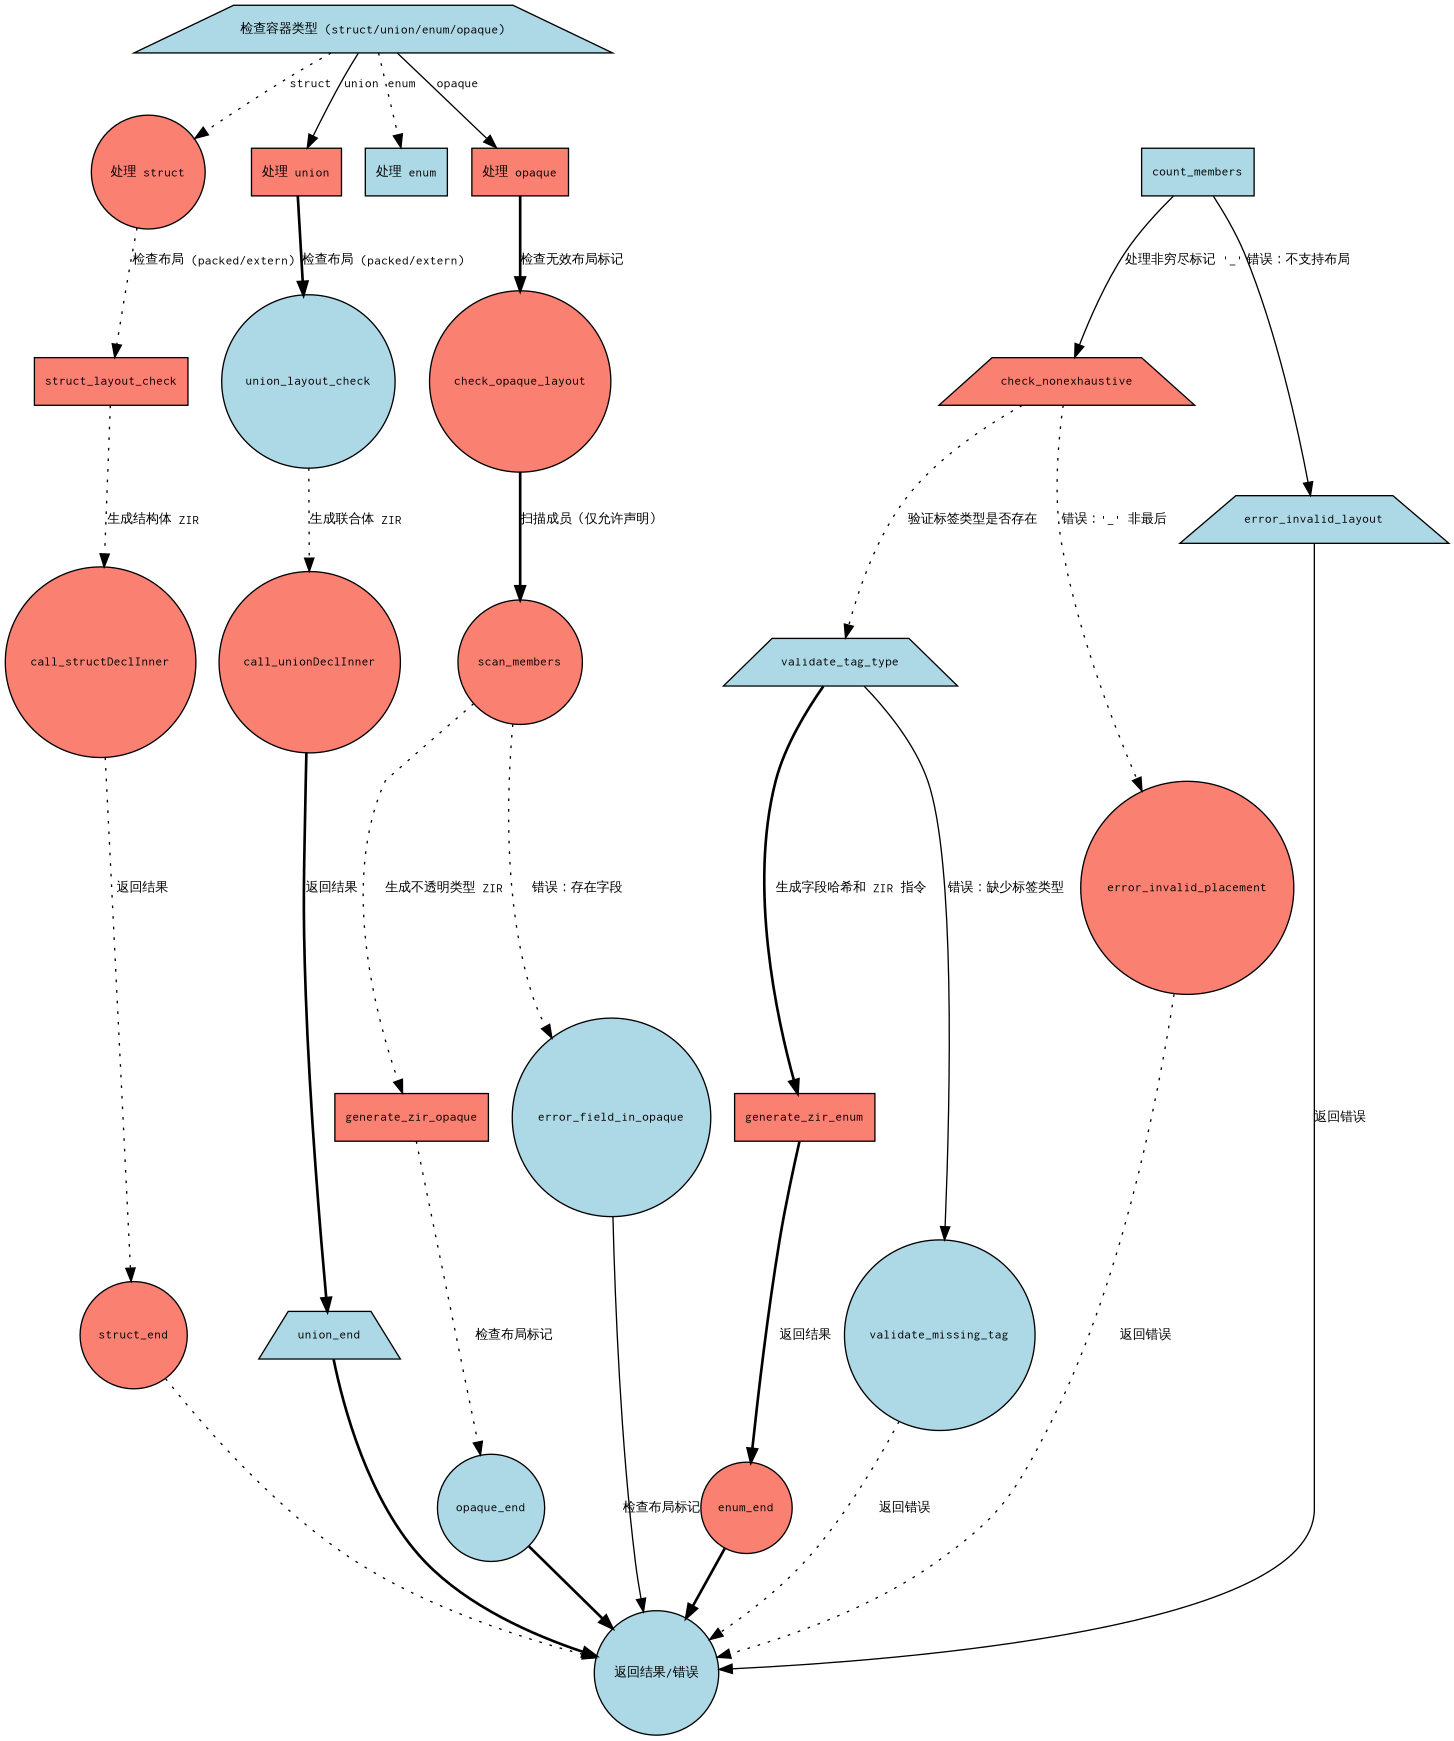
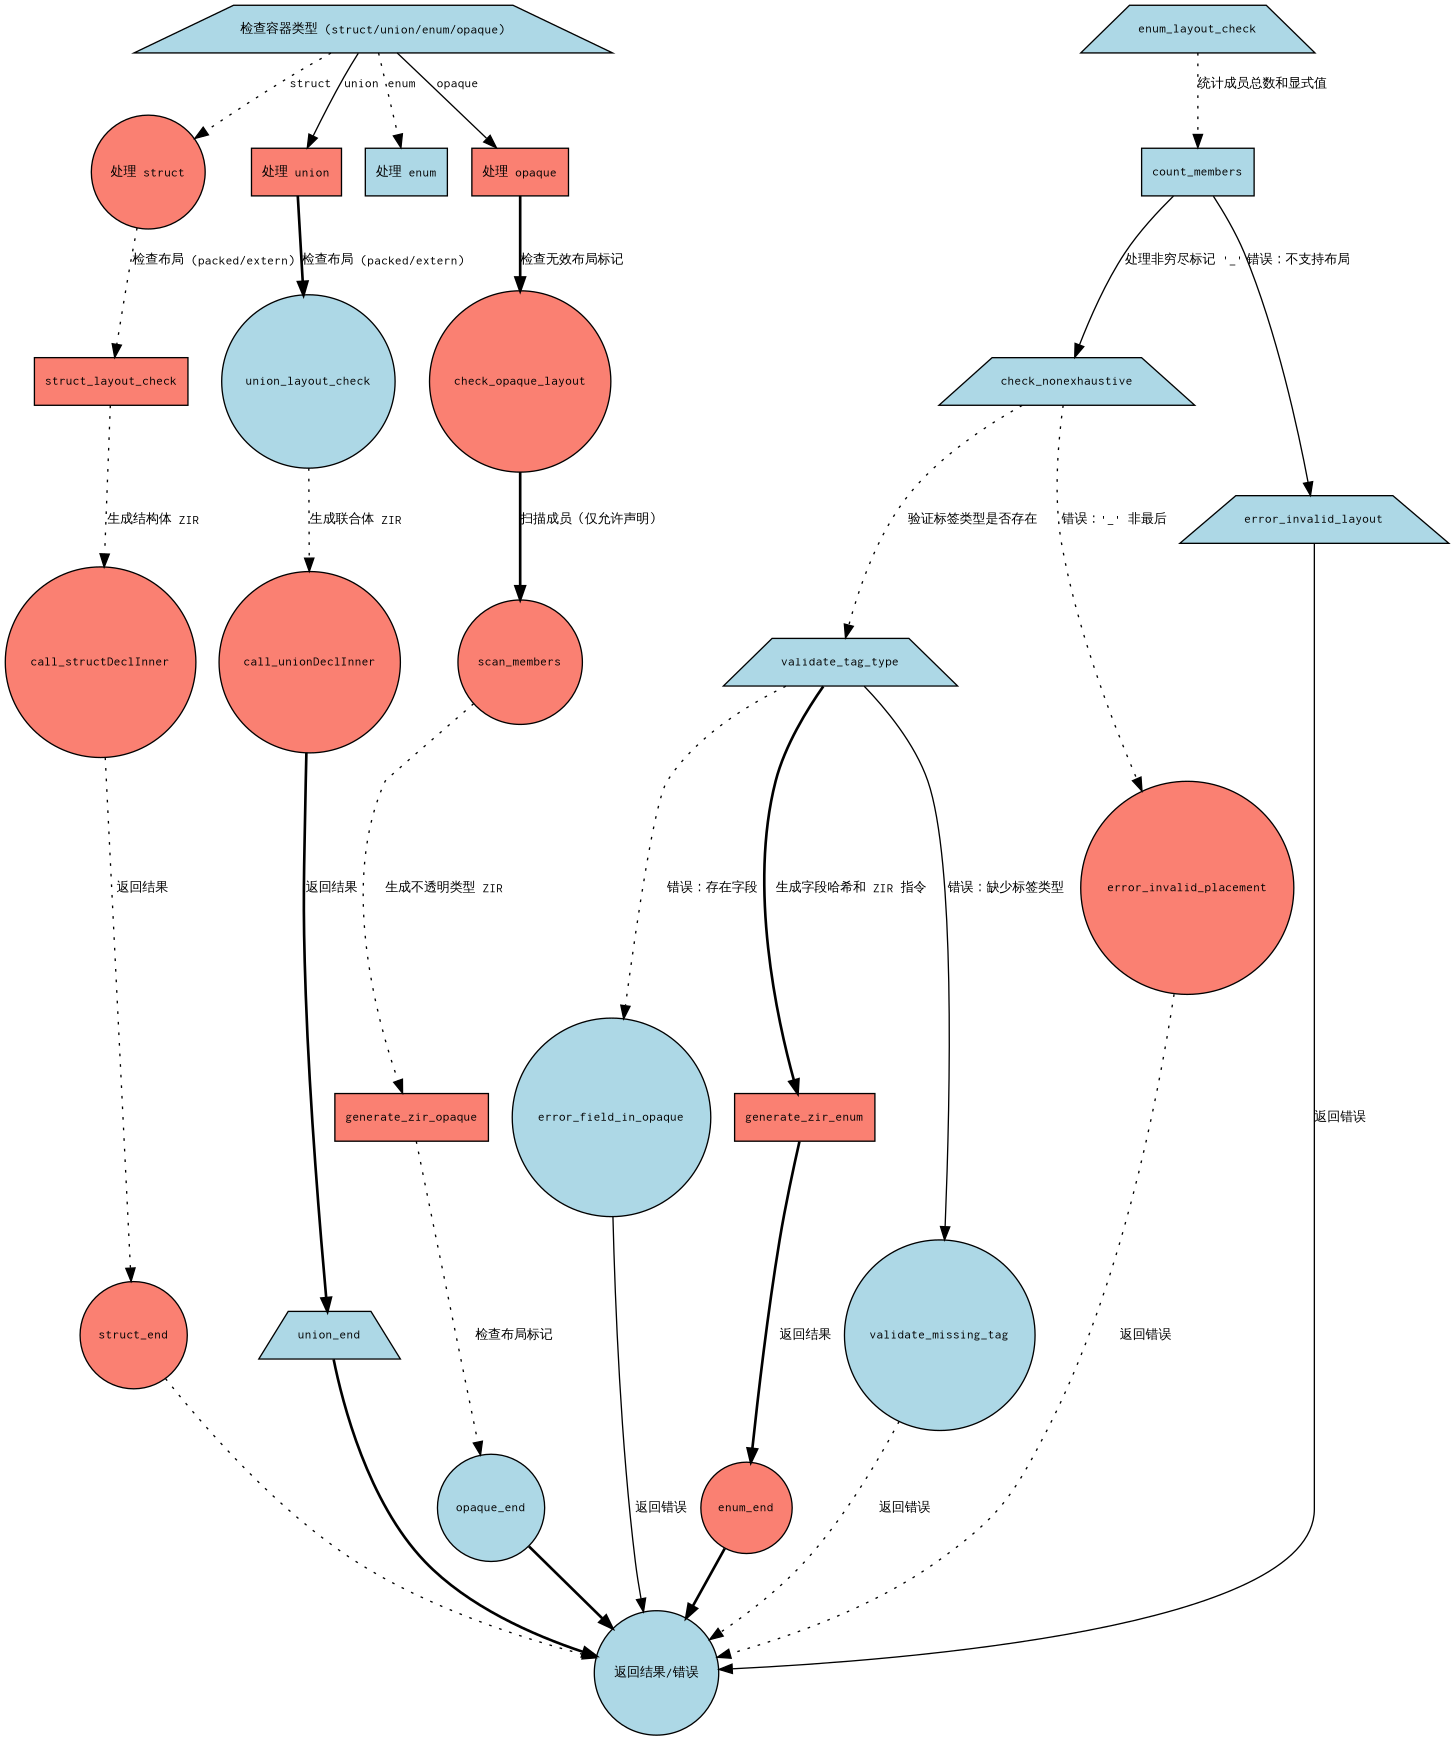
  digraph {
    node [fillcolor=salmon fontname=Courier fontsize=10 shape=circle style=filled]
    edge [fontname=Courier fontsize=10 style=dotted]
    n1 [fillcolor=lightblue label="检查容器类型 (struct/union/enum/opaque)" shape=trapezium]
    n2 [label="处理 struct"]
    n3 [label="处理 union" shape=box]
    n4 [fillcolor=lightblue label="处理 enum" shape=box]
    n5 [label="处理 opaque" shape=box]
    struct_layout_check [shape=box]
    union_layout_check [fillcolor=lightblue]
    check_opaque_layout
    call_structDeclInner
    call_unionDeclInner
+   enum_layout_check [fillcolor=lightblue shape=trapezium]
    count_members [fillcolor=lightblue shape=box]
    scan_members
    n14 [fillcolor=lightblue label="返回结果/错误"]
    struct_end
    union_end [fillcolor=lightblue shape=trapezium]
-   check_nonexhaustive [shape=trapezium]
+   check_nonexhaustive [fillcolor=lightblue shape=trapezium]
    error_invalid_layout [fillcolor=lightblue shape=trapezium]
    validate_tag_type [fillcolor=lightblue shape=trapezium]
    error_invalid_placement
    generate_zir_enum [shape=box]
    n22 [fillcolor=lightblue label=validate_missing_tag]
    enum_end
    generate_zir_opaque [shape=box]
    error_field_in_opaque [fillcolor=lightblue]
    opaque_end [fillcolor=lightblue]
    n1 -> n2 [label=struct]
    n1 -> n3 [label=union style=solid]
    n1 -> n4 [label=enum]
    n1 -> n5 [label=opaque style=solid]
    n2 -> struct_layout_check [label="检查布局 (packed/extern)"]
    n3 -> union_layout_check [label="检查布局 (packed/extern)" style=bold]
    n5 -> check_opaque_layout [label="检查无效布局标记" style=bold]
    struct_layout_check -> call_structDeclInner [label="生成结构体 ZIR"]
    union_layout_check -> call_unionDeclInner [label="生成联合体 ZIR"]
    check_opaque_layout -> scan_members [label="扫描成员（仅允许声明）" style=bold]
    call_structDeclInner -> struct_end [label="返回结果"]
    call_unionDeclInner -> union_end [label="返回结果" style=bold]
+   enum_layout_check -> count_members [label="统计成员总数和显式值"]
    count_members -> check_nonexhaustive [label="处理非穷尽标记 '_'" style=solid]
    count_members -> error_invalid_layout [label="错误：不支持布局" style=solid]
    scan_members -> generate_zir_opaque [label="生成不透明类型 ZIR"]
-   scan_members -> error_field_in_opaque [label="错误：存在字段"]
+   validate_tag_type -> error_field_in_opaque [label="错误：存在字段"]
    struct_end -> n14
    union_end -> n14 [style=bold]
    check_nonexhaustive -> validate_tag_type [label="验证标签类型是否存在"]
    check_nonexhaustive -> error_invalid_placement [label="错误：'_' 非最后"]
    error_invalid_layout -> n14 [label="返回错误" style=solid]
    validate_tag_type -> generate_zir_enum [label="生成字段哈希和 ZIR 指令" style=bold]
    validate_tag_type -> n22 [label="错误：缺少标签类型" style=solid]
    error_invalid_placement -> n14 [label="返回错误"]
    generate_zir_enum -> enum_end [label="返回结果" style=bold]
    n22 -> n14 [label="返回错误"]
    enum_end -> n14 [style=bold]
    generate_zir_opaque -> opaque_end [label="检查布局标记"]
-   error_field_in_opaque -> n14 [label="检查布局标记" style=solid]
+   error_field_in_opaque -> n14 [label="返回错误" style=solid]
    opaque_end -> n14 [style=bold]
  }
